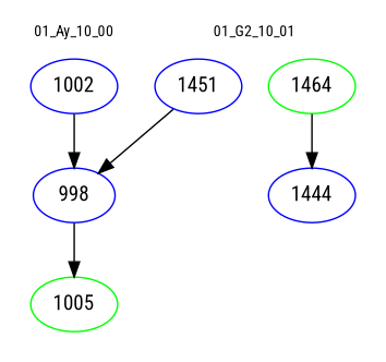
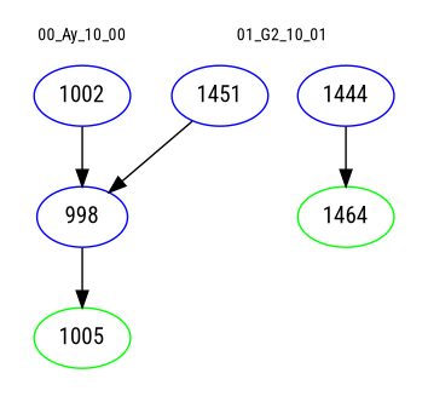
  digraph {
    fontname="Roboto Condensed"
    node [color=blue fontname="Roboto Condensed"]
    edge [color=black fontname="Roboto Condensed"]
    n1 [label=1002]
    n2 [label=998]
    n3 [color=green label=1005]
    n4 [label=1451]
    n5 [label=1444]
    n6 [color=green label=1464]
    subgraph cluster_1 {
      color=white
      fontsize=10
-     label="01_Ay_10_00"
+     label="00_Ay_10_00"
      n1
      n2
      n3
    }
    subgraph cluster_2 {
      color=white
      fontsize=10
      label="01_G2_10_01"
      n4
      n5
      n6
    }
    n1 -> n2
    n2 -> n3
    n4 -> n2
-   n6 -> n5
+   n5 -> n6
  }
